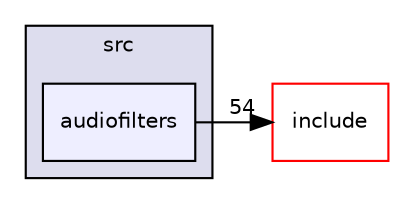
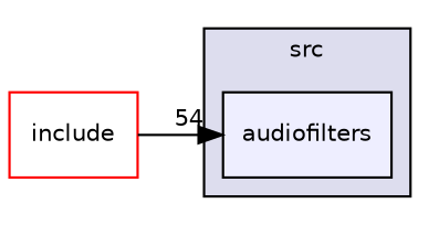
  digraph {
    compound=true
    rankdir=LR
    node [fontname=Helvetica fontsize=10 shape=box style=filled]
    n1 [fillcolor="#eeeeff" label=audiofilters pencolor=black]
    n2 [color=red fillcolor=white label=include]
    subgraph cluster_1 {
      bgcolor="#ddddee"
      fontname=Helvetica
      fontsize=10
      label=src
      pencolor=black
      n1
    }
-   n1 -> n2 [headlabel=54 labeldistance=1.5 labelfontname=Helvetica labelfontsize=10]
+   n2 -> n1 [headlabel=54 labeldistance=1.5 labelfontname=Helvetica labelfontsize=10]
  }
